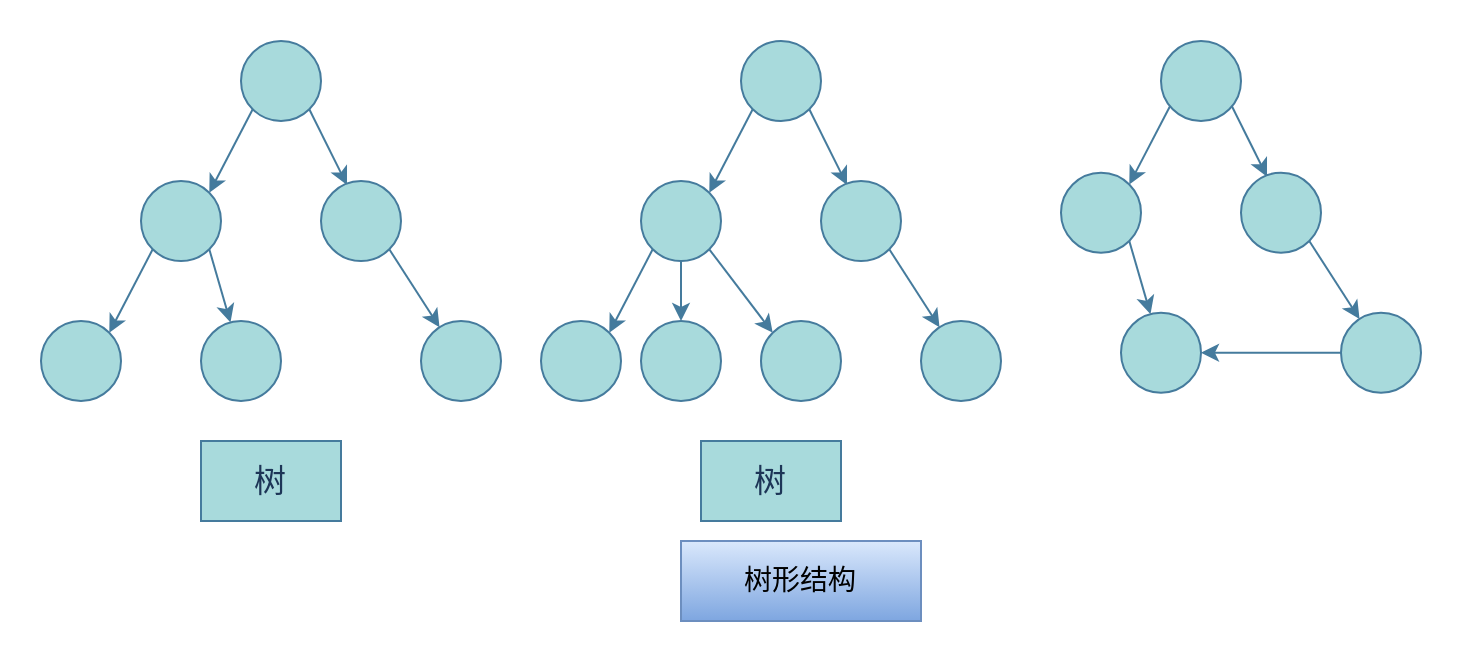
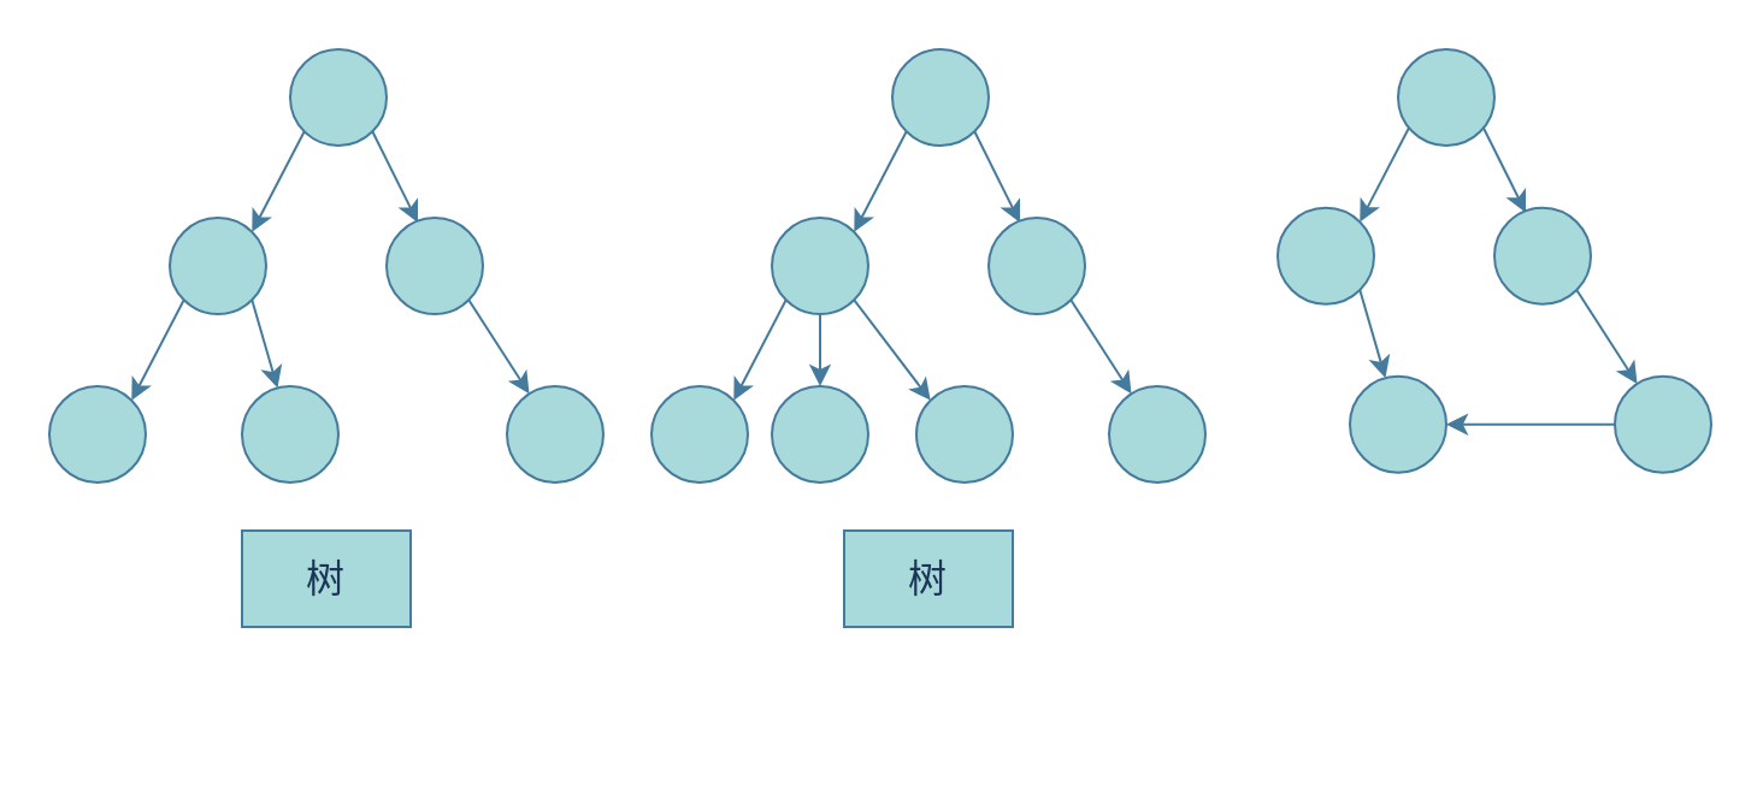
  <mxCell id="0" />
  <mxCell id="1" parent="0" />
  <mxCell id="2" style="orthogonalLoop=1;jettySize=auto;html=1;exitX=0;exitY=1;exitDx=0;exitDy=0;entryX=1;entryY=0;entryDx=0;entryDy=0;rounded=0;labelBackgroundColor=#F1FAEE;strokeColor=#457B9D;fontColor=#1D3557;" parent="1" source="4" target="7" edge="1"><mxGeometry relative="1" as="geometry" /></mxCell>
  <mxCell id="3" style="edgeStyle=none;rounded=0;orthogonalLoop=1;jettySize=auto;html=1;exitX=1;exitY=1;exitDx=0;exitDy=0;entryX=0.325;entryY=0.05;entryDx=0;entryDy=0;entryPerimeter=0;labelBackgroundColor=#F1FAEE;strokeColor=#457B9D;fontColor=#1D3557;" parent="1" source="4" target="10" edge="1"><mxGeometry relative="1" as="geometry" /></mxCell>
  <mxCell id="4" value="" style="ellipse;whiteSpace=wrap;html=1;aspect=fixed;fillColor=#A8DADC;strokeColor=#457B9D;fontColor=#1D3557;" parent="1" vertex="1"><mxGeometry x="120" y="20" width="40" height="40" as="geometry" /></mxCell>
  <mxCell id="5" style="edgeStyle=none;rounded=0;orthogonalLoop=1;jettySize=auto;html=1;exitX=1;exitY=1;exitDx=0;exitDy=0;labelBackgroundColor=#F1FAEE;strokeColor=#457B9D;fontColor=#1D3557;" parent="1" source="7" target="11" edge="1"><mxGeometry relative="1" as="geometry" /></mxCell>
  <mxCell id="6" style="edgeStyle=none;rounded=0;orthogonalLoop=1;jettySize=auto;html=1;exitX=0;exitY=1;exitDx=0;exitDy=0;entryX=1;entryY=0;entryDx=0;entryDy=0;labelBackgroundColor=#F1FAEE;strokeColor=#457B9D;fontColor=#1D3557;" parent="1" source="7" target="8" edge="1"><mxGeometry relative="1" as="geometry" /></mxCell>
  <mxCell id="7" value="" style="ellipse;whiteSpace=wrap;html=1;aspect=fixed;fillColor=#A8DADC;strokeColor=#457B9D;fontColor=#1D3557;" parent="1" vertex="1"><mxGeometry x="70" y="90" width="40" height="40" as="geometry" /></mxCell>
  <mxCell id="8" value="" style="ellipse;whiteSpace=wrap;html=1;aspect=fixed;fillColor=#A8DADC;strokeColor=#457B9D;fontColor=#1D3557;" parent="1" vertex="1"><mxGeometry x="20" y="160" width="40" height="40" as="geometry" /></mxCell>
  <mxCell id="9" style="edgeStyle=none;rounded=0;orthogonalLoop=1;jettySize=auto;html=1;exitX=1;exitY=1;exitDx=0;exitDy=0;labelBackgroundColor=#F1FAEE;strokeColor=#457B9D;fontColor=#1D3557;" parent="1" source="10" target="12" edge="1"><mxGeometry relative="1" as="geometry" /></mxCell>
  <mxCell id="10" value="" style="ellipse;whiteSpace=wrap;html=1;aspect=fixed;fillColor=#A8DADC;strokeColor=#457B9D;fontColor=#1D3557;" parent="1" vertex="1"><mxGeometry x="160" y="90" width="40" height="40" as="geometry" /></mxCell>
  <mxCell id="11" value="" style="ellipse;whiteSpace=wrap;html=1;aspect=fixed;fillColor=#A8DADC;strokeColor=#457B9D;fontColor=#1D3557;" parent="1" vertex="1"><mxGeometry x="100" y="160" width="40" height="40" as="geometry" /></mxCell>
  <mxCell id="12" value="" style="ellipse;whiteSpace=wrap;html=1;aspect=fixed;fillColor=#A8DADC;strokeColor=#457B9D;fontColor=#1D3557;" parent="1" vertex="1"><mxGeometry x="210" y="160" width="40" height="40" as="geometry" /></mxCell>
  <mxCell id="13" style="orthogonalLoop=1;jettySize=auto;html=1;exitX=0;exitY=1;exitDx=0;exitDy=0;entryX=1;entryY=0;entryDx=0;entryDy=0;rounded=0;labelBackgroundColor=#F1FAEE;strokeColor=#457B9D;fontColor=#1D3557;" parent="1" source="15" target="19" edge="1"><mxGeometry relative="1" as="geometry" /></mxCell>
  <mxCell id="14" style="edgeStyle=none;rounded=0;orthogonalLoop=1;jettySize=auto;html=1;exitX=1;exitY=1;exitDx=0;exitDy=0;entryX=0.325;entryY=0.05;entryDx=0;entryDy=0;entryPerimeter=0;labelBackgroundColor=#F1FAEE;strokeColor=#457B9D;fontColor=#1D3557;" parent="1" source="15" target="22" edge="1"><mxGeometry relative="1" as="geometry" /></mxCell>
  <mxCell id="15" value="" style="ellipse;whiteSpace=wrap;html=1;aspect=fixed;fillColor=#A8DADC;strokeColor=#457B9D;fontColor=#1D3557;" parent="1" vertex="1"><mxGeometry x="370" y="20" width="40" height="40" as="geometry" /></mxCell>
  <mxCell id="16" style="edgeStyle=none;rounded=0;orthogonalLoop=1;jettySize=auto;html=1;exitX=0.5;exitY=1;exitDx=0;exitDy=0;labelBackgroundColor=#F1FAEE;strokeColor=#457B9D;fontColor=#1D3557;" parent="1" source="19" target="23" edge="1"><mxGeometry relative="1" as="geometry" /></mxCell>
  <mxCell id="17" style="edgeStyle=none;rounded=0;orthogonalLoop=1;jettySize=auto;html=1;exitX=0;exitY=1;exitDx=0;exitDy=0;entryX=1;entryY=0;entryDx=0;entryDy=0;labelBackgroundColor=#F1FAEE;strokeColor=#457B9D;fontColor=#1D3557;" parent="1" source="19" target="20" edge="1"><mxGeometry relative="1" as="geometry" /></mxCell>
  <mxCell id="18" style="edgeStyle=none;rounded=0;orthogonalLoop=1;jettySize=auto;html=1;exitX=1;exitY=1;exitDx=0;exitDy=0;entryX=0;entryY=0;entryDx=0;entryDy=0;labelBackgroundColor=#F1FAEE;strokeColor=#457B9D;fontColor=#1D3557;" parent="1" source="19" target="25" edge="1"><mxGeometry relative="1" as="geometry" /></mxCell>
  <mxCell id="19" value="" style="ellipse;whiteSpace=wrap;html=1;aspect=fixed;fillColor=#A8DADC;strokeColor=#457B9D;fontColor=#1D3557;" parent="1" vertex="1"><mxGeometry x="320" y="90" width="40" height="40" as="geometry" /></mxCell>
  <mxCell id="20" value="" style="ellipse;whiteSpace=wrap;html=1;aspect=fixed;fillColor=#A8DADC;strokeColor=#457B9D;fontColor=#1D3557;" parent="1" vertex="1"><mxGeometry x="270" y="160" width="40" height="40" as="geometry" /></mxCell>
  <mxCell id="21" style="edgeStyle=none;rounded=0;orthogonalLoop=1;jettySize=auto;html=1;exitX=1;exitY=1;exitDx=0;exitDy=0;labelBackgroundColor=#F1FAEE;strokeColor=#457B9D;fontColor=#1D3557;" parent="1" source="22" target="24" edge="1"><mxGeometry relative="1" as="geometry" /></mxCell>
  <mxCell id="22" value="" style="ellipse;whiteSpace=wrap;html=1;aspect=fixed;fillColor=#A8DADC;strokeColor=#457B9D;fontColor=#1D3557;" parent="1" vertex="1"><mxGeometry x="410" y="90" width="40" height="40" as="geometry" /></mxCell>
  <mxCell id="23" value="" style="ellipse;whiteSpace=wrap;html=1;aspect=fixed;fillColor=#A8DADC;strokeColor=#457B9D;fontColor=#1D3557;" parent="1" vertex="1"><mxGeometry x="320" y="160" width="40" height="40" as="geometry" /></mxCell>
  <mxCell id="24" value="" style="ellipse;whiteSpace=wrap;html=1;aspect=fixed;fillColor=#A8DADC;strokeColor=#457B9D;fontColor=#1D3557;" parent="1" vertex="1"><mxGeometry x="460" y="160" width="40" height="40" as="geometry" /></mxCell>
  <mxCell id="25" value="" style="ellipse;whiteSpace=wrap;html=1;aspect=fixed;fillColor=#A8DADC;strokeColor=#457B9D;fontColor=#1D3557;" parent="1" vertex="1"><mxGeometry x="380" y="160" width="40" height="40" as="geometry" /></mxCell>
  <mxCell id="26" style="orthogonalLoop=1;jettySize=auto;html=1;exitX=0;exitY=1;exitDx=0;exitDy=0;entryX=1;entryY=0;entryDx=0;entryDy=0;rounded=0;labelBackgroundColor=#F1FAEE;strokeColor=#457B9D;fontColor=#1D3557;" parent="1" target="29" edge="1"><mxGeometry relative="1" as="geometry"><mxPoint x="585.858" y="50.002" as="sourcePoint" /></mxGeometry></mxCell>
  <mxCell id="27" style="edgeStyle=none;rounded=0;orthogonalLoop=1;jettySize=auto;html=1;exitX=1;exitY=1;exitDx=0;exitDy=0;entryX=0.325;entryY=0.05;entryDx=0;entryDy=0;entryPerimeter=0;labelBackgroundColor=#F1FAEE;strokeColor=#457B9D;fontColor=#1D3557;" parent="1" target="31" edge="1"><mxGeometry relative="1" as="geometry"><mxPoint x="614.142" y="50.002" as="sourcePoint" /></mxGeometry></mxCell>
  <mxCell id="28" style="edgeStyle=none;rounded=0;orthogonalLoop=1;jettySize=auto;html=1;exitX=1;exitY=1;exitDx=0;exitDy=0;labelBackgroundColor=#F1FAEE;strokeColor=#457B9D;fontColor=#1D3557;" parent="1" source="29" target="32" edge="1"><mxGeometry relative="1" as="geometry" /></mxCell>
  <mxCell id="29" value="" style="ellipse;whiteSpace=wrap;html=1;aspect=fixed;fillColor=#A8DADC;strokeColor=#457B9D;fontColor=#1D3557;" parent="1" vertex="1"><mxGeometry x="530" y="85.86" width="40" height="40" as="geometry" /></mxCell>
  <mxCell id="30" style="edgeStyle=none;rounded=0;orthogonalLoop=1;jettySize=auto;html=1;exitX=1;exitY=1;exitDx=0;exitDy=0;labelBackgroundColor=#F1FAEE;strokeColor=#457B9D;fontColor=#1D3557;" parent="1" source="31" target="34" edge="1"><mxGeometry relative="1" as="geometry" /></mxCell>
  <mxCell id="31" value="" style="ellipse;whiteSpace=wrap;html=1;aspect=fixed;fillColor=#A8DADC;strokeColor=#457B9D;fontColor=#1D3557;" parent="1" vertex="1"><mxGeometry x="620" y="85.86" width="40" height="40" as="geometry" /></mxCell>
  <mxCell id="32" value="" style="ellipse;whiteSpace=wrap;html=1;aspect=fixed;fillColor=#A8DADC;strokeColor=#457B9D;fontColor=#1D3557;" parent="1" vertex="1"><mxGeometry x="560" y="155.86" width="40" height="40" as="geometry" /></mxCell>
  <mxCell id="33" style="edgeStyle=none;rounded=0;orthogonalLoop=1;jettySize=auto;html=1;exitX=0;exitY=0.5;exitDx=0;exitDy=0;entryX=1;entryY=0.5;entryDx=0;entryDy=0;labelBackgroundColor=#F1FAEE;strokeColor=#457B9D;fontColor=#1D3557;" parent="1" source="34" target="32" edge="1"><mxGeometry relative="1" as="geometry" /></mxCell>
  <mxCell id="34" value="" style="ellipse;whiteSpace=wrap;html=1;aspect=fixed;fillColor=#A8DADC;strokeColor=#457B9D;fontColor=#1D3557;" parent="1" vertex="1"><mxGeometry x="670" y="155.86" width="40" height="40" as="geometry" /></mxCell>
  <mxCell id="35" value="" style="ellipse;whiteSpace=wrap;html=1;aspect=fixed;fillColor=#A8DADC;strokeColor=#457B9D;fontColor=#1D3557;" parent="1" vertex="1"><mxGeometry x="580" y="20" width="40" height="40" as="geometry" /></mxCell>
  <mxCell id="36" value="&lt;font style=&quot;font-size: 16px&quot;&gt;树&lt;/font&gt;" style="text;html=1;strokeColor=#457B9D;fillColor=#A8DADC;align=center;verticalAlign=middle;whiteSpace=wrap;rounded=0;fontColor=#1D3557;" parent="1" vertex="1"><mxGeometry x="350" y="220" width="70" height="40" as="geometry" /></mxCell>
  <mxCell id="37" value="&lt;font style=&quot;font-size: 16px&quot;&gt;树&lt;/font&gt;" style="text;html=1;strokeColor=#457B9D;fillColor=#A8DADC;align=center;verticalAlign=middle;whiteSpace=wrap;rounded=0;fontColor=#1D3557;" parent="1" vertex="1"><mxGeometry x="100" y="220" width="70" height="40" as="geometry" /></mxCell>
- <mxCell id="38" value="树形结构" style="rounded=0;whiteSpace=wrap;html=1;fontSize=14;fillColor=#dae8fc;strokeColor=#6c8ebf;gradientColor=#7ea6e0;" vertex="1" parent="1"><mxGeometry x="340" y="270" width="120" height="40" as="geometry" /></mxCell>
